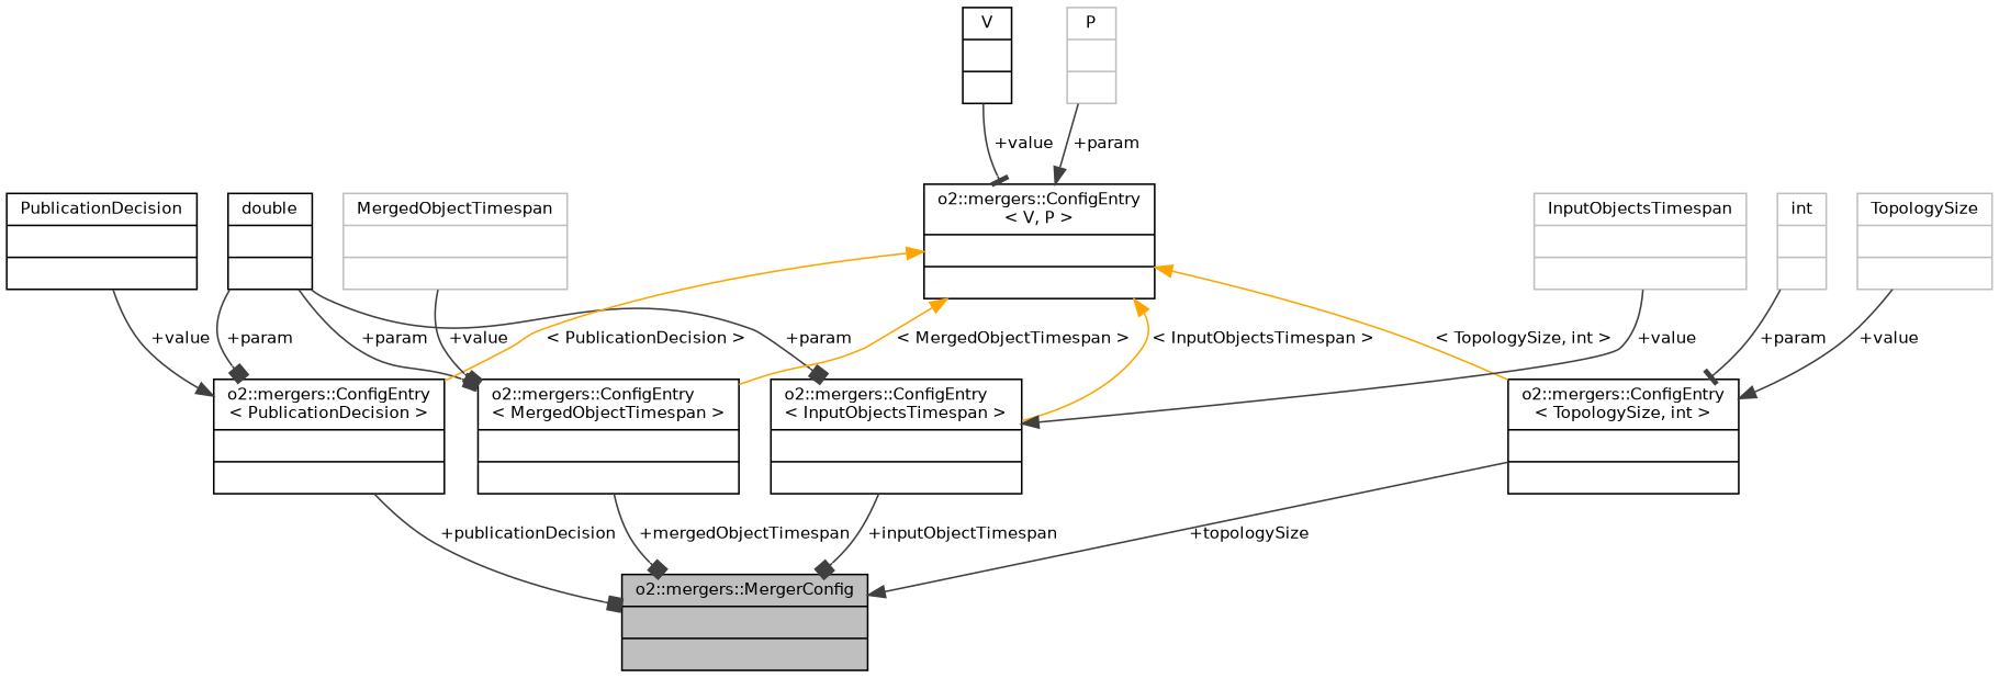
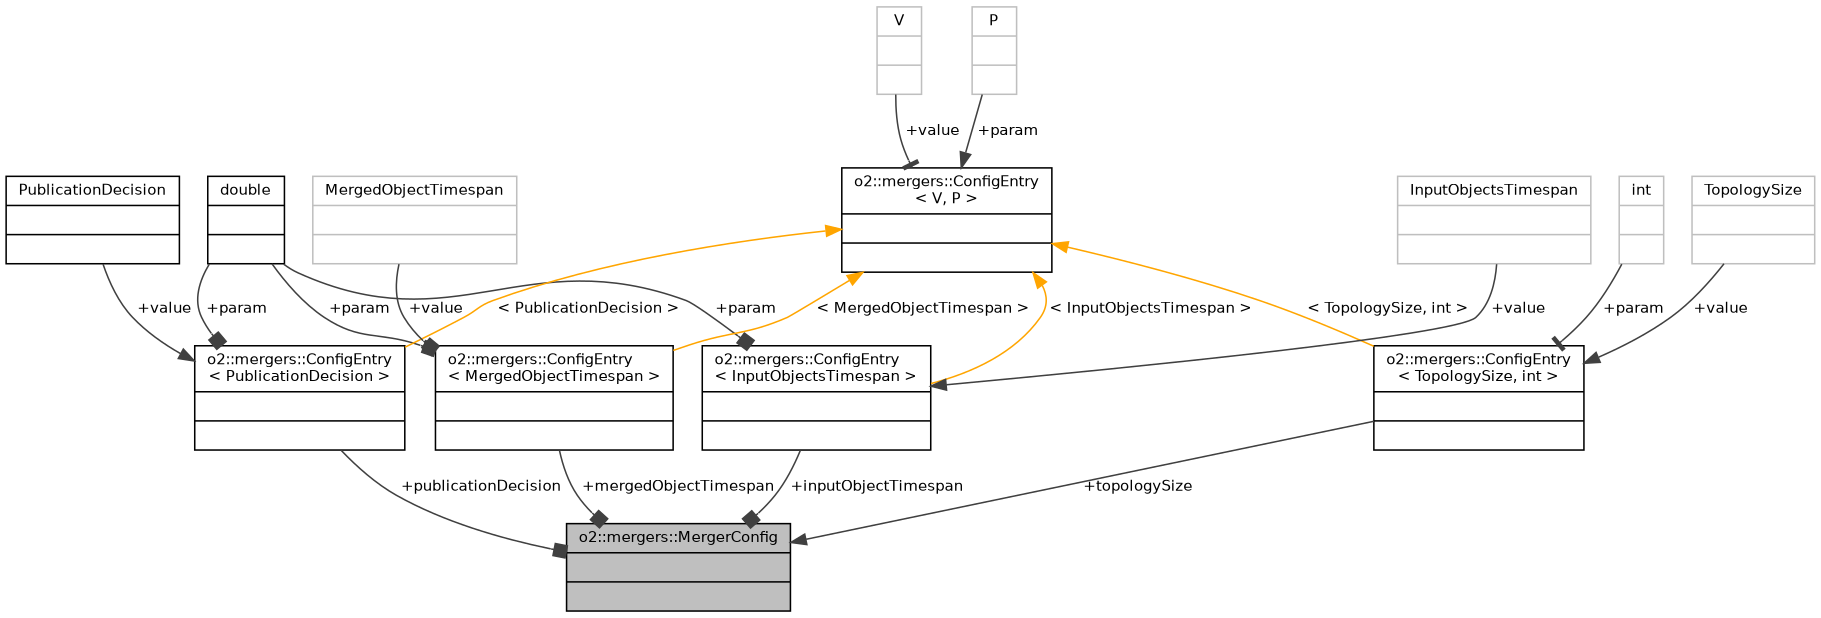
  digraph {
    node [color=black fontname=Helvetica fontsize=10 shape=record]
    edge [arrowhead=box color=grey25 fontname=Helvetica fontsize=10 labelfontname=Helvetica labelfontsize=10 style=solid]
    n1 [fillcolor=grey75 fontcolor=black height=0.2 label="{o2::mergers::MergerConfig\n||}" style=filled width=0.4]
    n2 [height=0.2 label="{o2::mergers::ConfigEntry\l\< PublicationDecision \>\n||}" width=0.4]
    n3 [height=0.2 label="{double\n||}" width=0.4]
    n4 [height=0.2 label="{o2::mergers::ConfigEntry\l\< MergedObjectTimespan \>\n||}" width=0.4]
    n5 [height=0.2 label="{o2::mergers::ConfigEntry\l\< InputObjectsTimespan \>\n||}" width=0.4]
    n6 [height=0.2 label="{PublicationDecision\n||}" width=0.4]
    n7 [height=0.2 label="{o2::mergers::ConfigEntry\l\< V, P \>\n||}" width=0.4]
    n8 [height=0.2 label="{o2::mergers::ConfigEntry\l\< TopologySize, int \>\n||}" width=0.4]
-   n9 [height=0.2 label="{V\n||}" width=0.4]
+   n9 [color=grey75 height=0.2 label="{V\n||}" width=0.4]
    n10 [color=grey75 height=0.2 label="{P\n||}" width=0.4]
    n11 [color=grey75 height=0.2 label="{int\n||}" width=0.4]
    n12 [color=grey75 height=0.2 label="{TopologySize\n||}" width=0.4]
    n13 [color=grey75 height=0.2 label="{MergedObjectTimespan\n||}" width=0.4]
    n14 [color=grey75 height=0.2 label="{InputObjectsTimespan\n||}" width=0.4]
    n2 -> n1 [label=" +publicationDecision"]
    n3 -> n2 [label=" +param"]
    n3 -> n4 [label=" +param"]
    n3 -> n5 [label=" +param"]
    n4 -> n1 [label=" +mergedObjectTimespan"]
    n5 -> n1 [label=" +inputObjectTimespan"]
    n6 -> n2 [arrowhead=normal label=" +value"]
    n7 -> n2 [color=orange dir=back label=" \< PublicationDecision \>" arrowhead=""]
    n7 -> n4 [color=orange dir=back label=" \< MergedObjectTimespan \>" arrowhead=""]
    n7 -> n5 [color=orange dir=back label=" \< InputObjectsTimespan \>" arrowhead=""]
    n7 -> n8 [color=orange dir=back label=" \< TopologySize, int \>" arrowhead=""]
    n8 -> n1 [arrowhead=normal label=" +topologySize"]
    n9 -> n7 [arrowhead=tee label=" +value"]
    n10 -> n7 [arrowhead=normal label=" +param"]
    n11 -> n8 [arrowhead=tee label=" +param"]
    n12 -> n8 [arrowhead=normal label=" +value"]
    n13 -> n4 [label=" +value"]
    n14 -> n5 [arrowhead=normal label=" +value"]
  }
